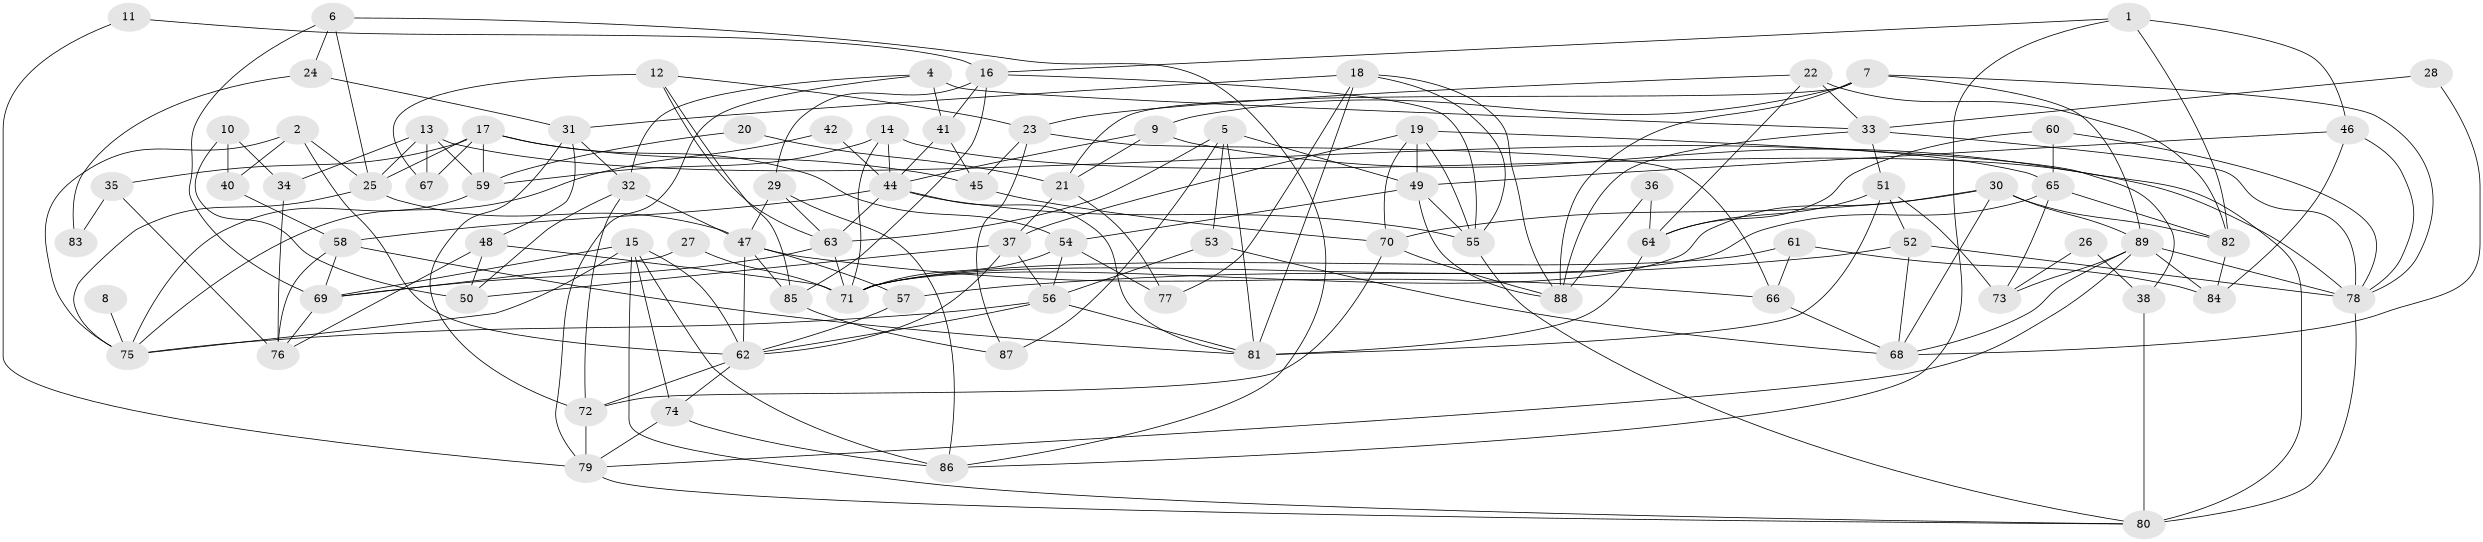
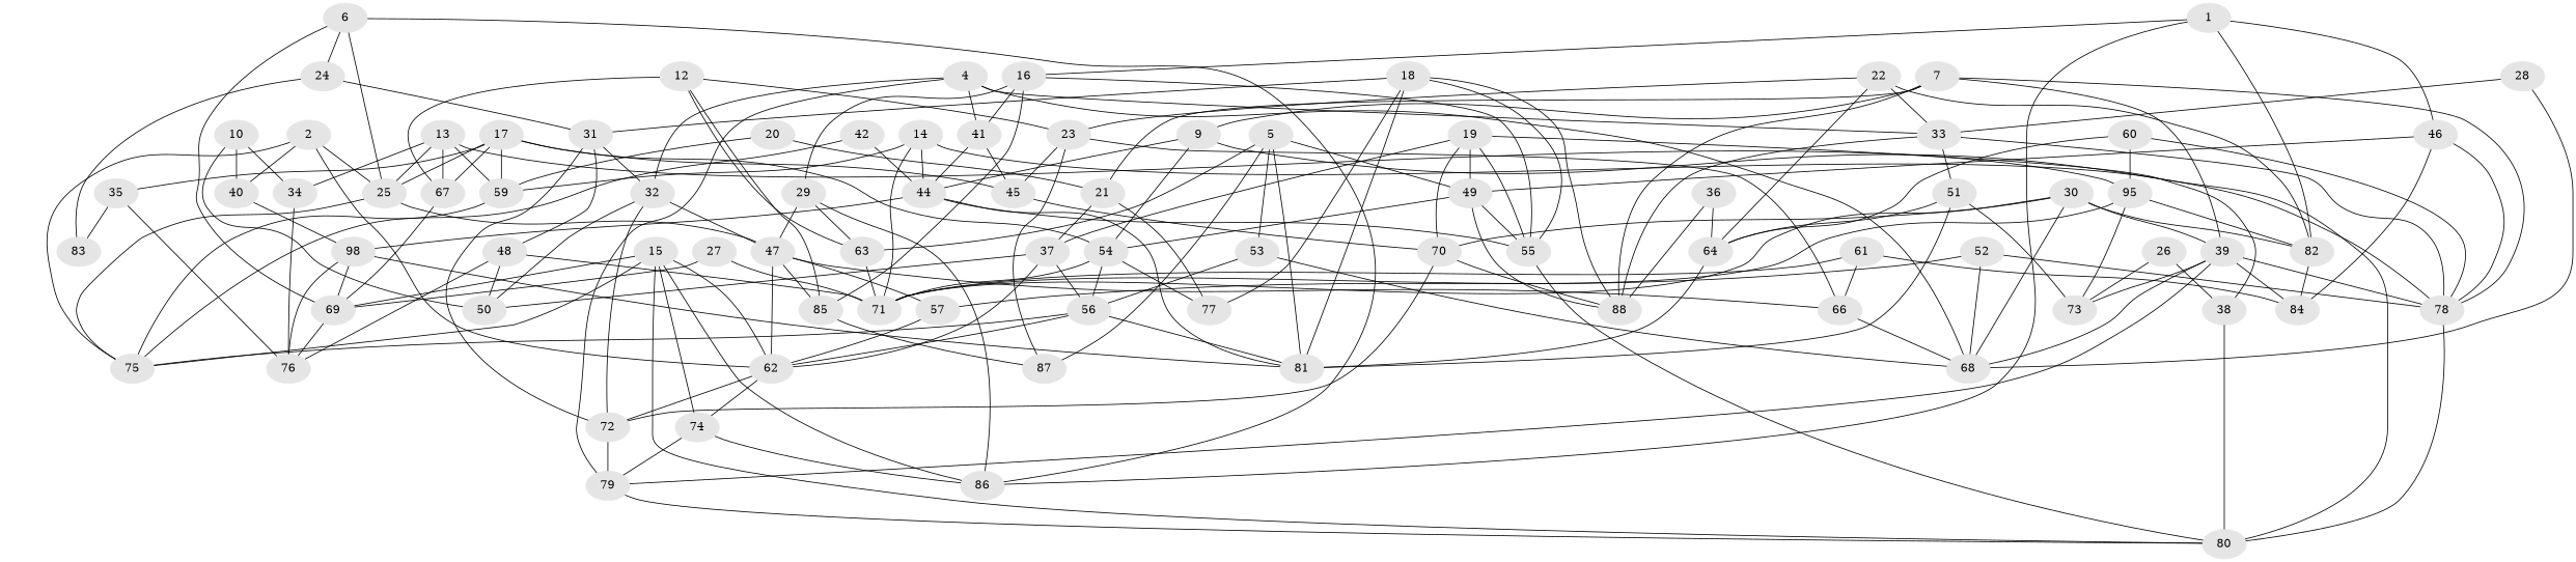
  graph {
    node [color=gray90 style=filled]
    edge [weight=1.0]
    1
    16
    46
    82
    86
    41
    85
    29
    55
    49
    78
    84
    2
    25
    40
    62
    75
    47
-   58
+   58 [label=98]
    74
    72
    21
    77
    37
    24
    31
    83
    45
    70
    4
    32
    33
    68
    79
    50
    88
    51
    44
    80
    5
    53
    63
    81
    87
    54
    56
    69
    71
    6
    76
    7
    9
-   39 [label=89]
+   39
    73
-   8
    10
    34
-   11
    12
    23
    67
    66
    13
    59
-   65
+   65 [label=95]
    14
    15
    17
    35
    18
    48
    19
    38
    20
    22
    64
    57
    26
    27
    28
    30
    52
    36
    42
    60
    61
    1 -- 16
    1 -- 46
    1 -- 82
    1 -- 86
    16 -- 41
    16 -- 85 [weight=2.0]
    16 -- 29
    16 -- 55
    46 -- 49
    46 -- 78
    46 -- 84
    82 -- 84
    41 -- 45
    41 -- 44
    85 -- 87
    29 -- 86
    29 -- 47
    29 -- 63
    55 -- 80
    49 -- 55
    49 -- 88
    49 -- 54
    78 -- 80
    2 -- 25
    2 -- 40
    2 -- 62
    2 -- 75
    25 -- 75
    25 -- 47
    40 -- 58
    62 -- 74
    62 -- 72
    47 -- 85
    47 -- 62
    47 -- 66
    47 -- 57
    58 -- 81
    58 -- 69
    58 -- 76
    74 -- 86
    74 -- 79
    72 -- 79
    21 -- 77
    21 -- 37
    37 -- 62
    37 -- 50
    37 -- 56
    24 -- 31
    24 -- 83
    31 -- 72
    31 -- 32
    31 -- 48
    45 -- 70
    70 -- 72
    70 -- 88
    4 -- 41
    4 -- 32
    4 -- 33
+   4 -- 68
    4 -- 79
    32 -- 47
    32 -- 72
    32 -- 50
    33 -- 78
    33 -- 88
    33 -- 51
    79 -- 80
    51 -- 81
    51 -- 73
    51 -- 64
-   51 -- 52
    44 -- 55
    44 -- 58
-   44 -- 63
    44 -- 81
    5 -- 49
    5 -- 53
    5 -- 63
    5 -- 81
    5 -- 87
    53 -- 68
    53 -- 56
-   63 -- 69
+   67 -- 69
    63 -- 71
    54 -- 77
    54 -- 56
    54 -- 71
    56 -- 62
    56 -- 75
    56 -- 81
    69 -- 76
    6 -- 86
    6 -- 25
    6 -- 24
    6 -- 69
    7 -- 78
    7 -- 21
    7 -- 88
    7 -- 9
    7 -- 39
-   9 -- 21
+   9 -- 54
    9 -- 44
    9 -- 80 [weight=2.0]
    39 -- 78
    39 -- 84
    39 -- 68
    39 -- 79
    39 -- 73
-   8 -- 75 [weight=2.0]
    10 -- 40
    10 -- 50
    10 -- 34
    34 -- 76
-   11 -- 16
-   11 -- 79
    12 -- 85
    12 -- 63
    12 -- 23
    12 -- 67
    23 -- 45
    23 -- 87 [weight=2.0]
    23 -- 66
    66 -- 68
    13 -- 25
    13 -- 34
    13 -- 67 [weight=2.0]
    13 -- 59
    13 -- 65
    59 -- 75
    65 -- 82
    65 -- 71
    65 -- 73
    14 -- 78
    14 -- 44
    14 -- 71
    14 -- 59 [weight=2.0]
    15 -- 86
    15 -- 62
    15 -- 75
    15 -- 74
    15 -- 80
    15 -- 69
    17 -- 25
    17 -- 45
    17 -- 54
    17 -- 67
    17 -- 59
    17 -- 35
    35 -- 83
    35 -- 76
    18 -- 55
    18 -- 77
    18 -- 31 [weight=2.0]
    18 -- 88 [weight=2.0]
    18 -- 81
    48 -- 50
    48 -- 71
    48 -- 76
    19 -- 55
    19 -- 49
    19 -- 37
    19 -- 70
    19 -- 38
    38 -- 80
    20 -- 21
    20 -- 59
    22 -- 82
    22 -- 33
    22 -- 23
    22 -- 64
    64 -- 81
    57 -- 62
    26 -- 73
    26 -- 38
    27 -- 69
    27 -- 71
    28 -- 33
    28 -- 68
    30 -- 82
    30 -- 70
    30 -- 68
    30 -- 71
    30 -- 39
    52 -- 78
    52 -- 68
    52 -- 57
    36 -- 88
    36 -- 64
    42 -- 75
    42 -- 44
    60 -- 78
    60 -- 65
    60 -- 64
    61 -- 84
    61 -- 71
    61 -- 66
  }
